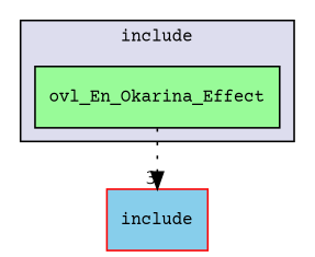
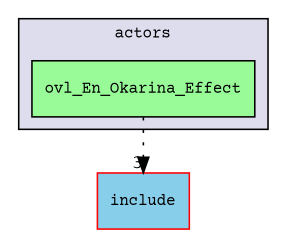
  digraph {
    compound=true
    fontname="Courier Prime"
    node [fontname="Courier Prime" fontsize=10 shape=box style=filled]
    n1 [fillcolor=palegreen label=ovl_En_Okarina_Effect pencolor=black]
    n2 [color=red fillcolor=skyblue label=include]
    subgraph cluster_1 {
      bgcolor="#ddddee"
      fontsize=10
-     label=include
+     label=actors
      pencolor=black
      n1
    }
    n1 -> n2 [headlabel=3 labeldistance=1.5 labelfontname=Helvetica labelfontsize=10 style=dotted fontname="Courier Prime"]
  }
